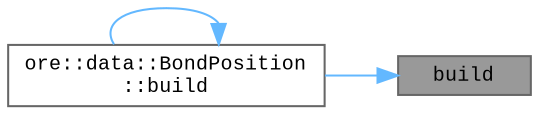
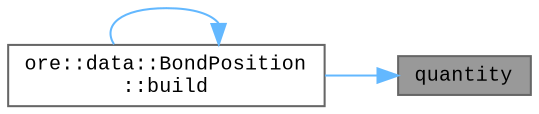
  digraph {
    rankdir=RL
    fontname="Liberation Mono"
    node [fontname="Liberation Mono" fontsize=10 shape=box style=filled]
    edge [color=steelblue1 dir=back fontname="Liberation Mono" fontsize=10 labelfontname=Helvetica labelfontsize=10 style=solid]
-   n1 [color=gray40 fillcolor=grey60 fontcolor=black height=0.2 label=build width=0.4]
+   n1 [color=gray40 fillcolor=grey60 fontcolor=black height=0.2 label=quantity width=0.4]
    n2 [color=grey40 fillcolor=white height=0.2 label="ore::data::BondPosition\l::build" width=0.4]
    n1 -> n2
    n2 -> n2
  }
